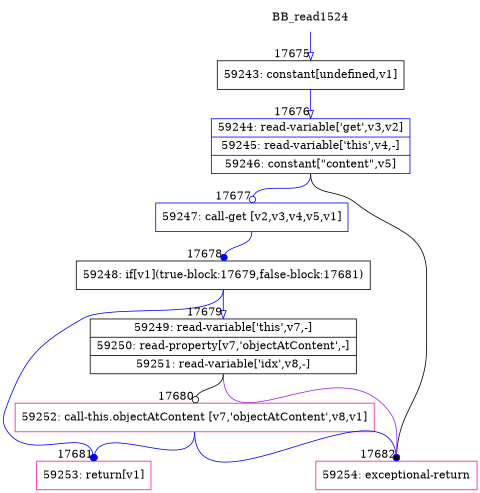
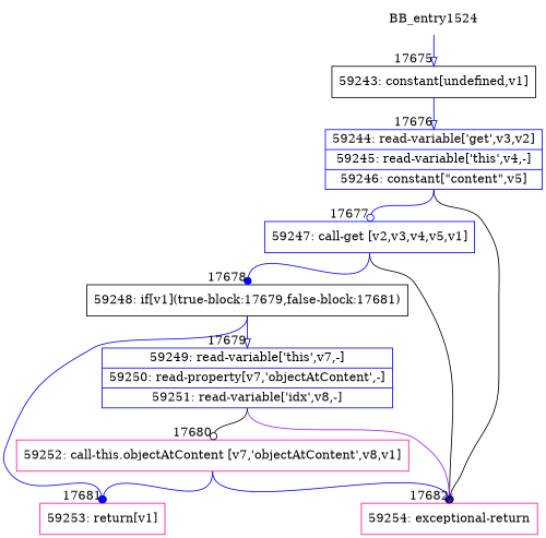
  digraph {
    rankdir=TD
    node [color=deeppink shape=record]
    edge [arrowhead=dot color=blue headport=n tailport=s]
-   BB_entry1524 [shape=none label=BB_read1524]
+   BB_entry1524 [shape=none]
    n2 [color=black label="{59243: constant[undefined,v1]}"]
    n3 [color=blue label="{59244: read-variable['get',v3,v2]|59245: read-variable['this',v4,-]|59246: constant[\"content\",v5]}"]
    n4 [color=blue label="{59247: call-get [v2,v3,v4,v5,v1]}"]
    n5 [label="{59254: exceptional-return}"]
    n6 [color=black label="{59248: if[v1](true-block:17679,false-block:17681)}"]
    n7 [label="{59253: return[v1]}"]
-   n8 [color=black label="{59249: read-variable['this',v7,-]|59250: read-property[v7,'objectAtContent',-]|59251: read-variable['idx',v8,-]}"]
+   n8 [color=blue label="{59249: read-variable['this',v7,-]|59250: read-property[v7,'objectAtContent',-]|59251: read-variable['idx',v8,-]}"]
    n9 [label="{59252: call-this.objectAtContent [v7,'objectAtContent',v8,v1]}"]
    BB_entry1524 -> n2 [arrowhead=onormal headlabel="    17675"]
    n2 -> n3 [arrowhead=onormal headlabel="      17676"]
    n3 -> n4 [arrowhead=odot headlabel="      17677"]
    n3 -> n5 [color=black headlabel="      17682"]
+   n4 -> n5 [color=black]
    n4 -> n6 [headlabel="      17678"]
    n6 -> n7 [headlabel="      17681"]
    n6 -> n8 [arrowhead=onormal headlabel="      17679"]
-   n8 -> n5 [arrowhead=odot color=purple]
+   n8 -> n5 [arrowhead=onormal color=purple]
    n8 -> n9 [arrowhead=odot color=black headlabel="      17680"]
    n9 -> n5 [arrowhead=odot]
    n9 -> n7
  }
